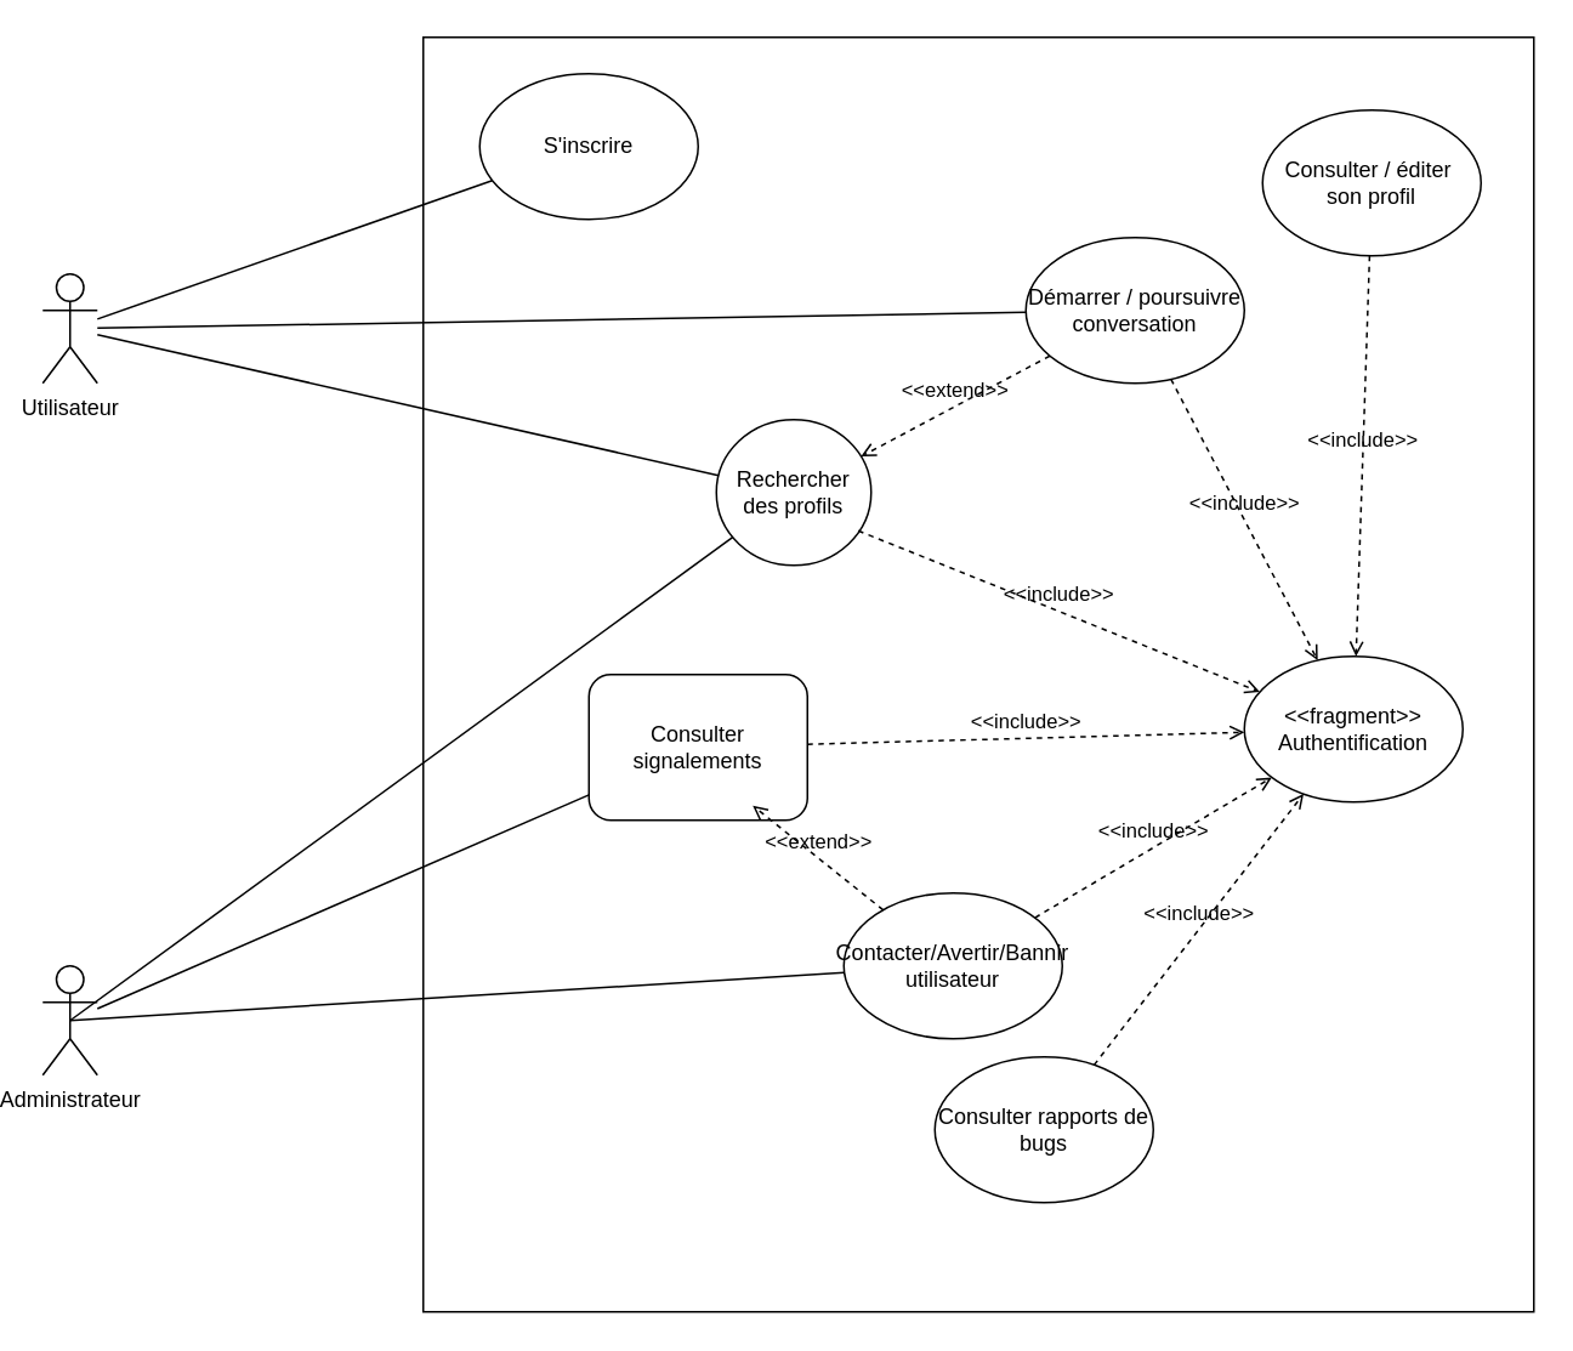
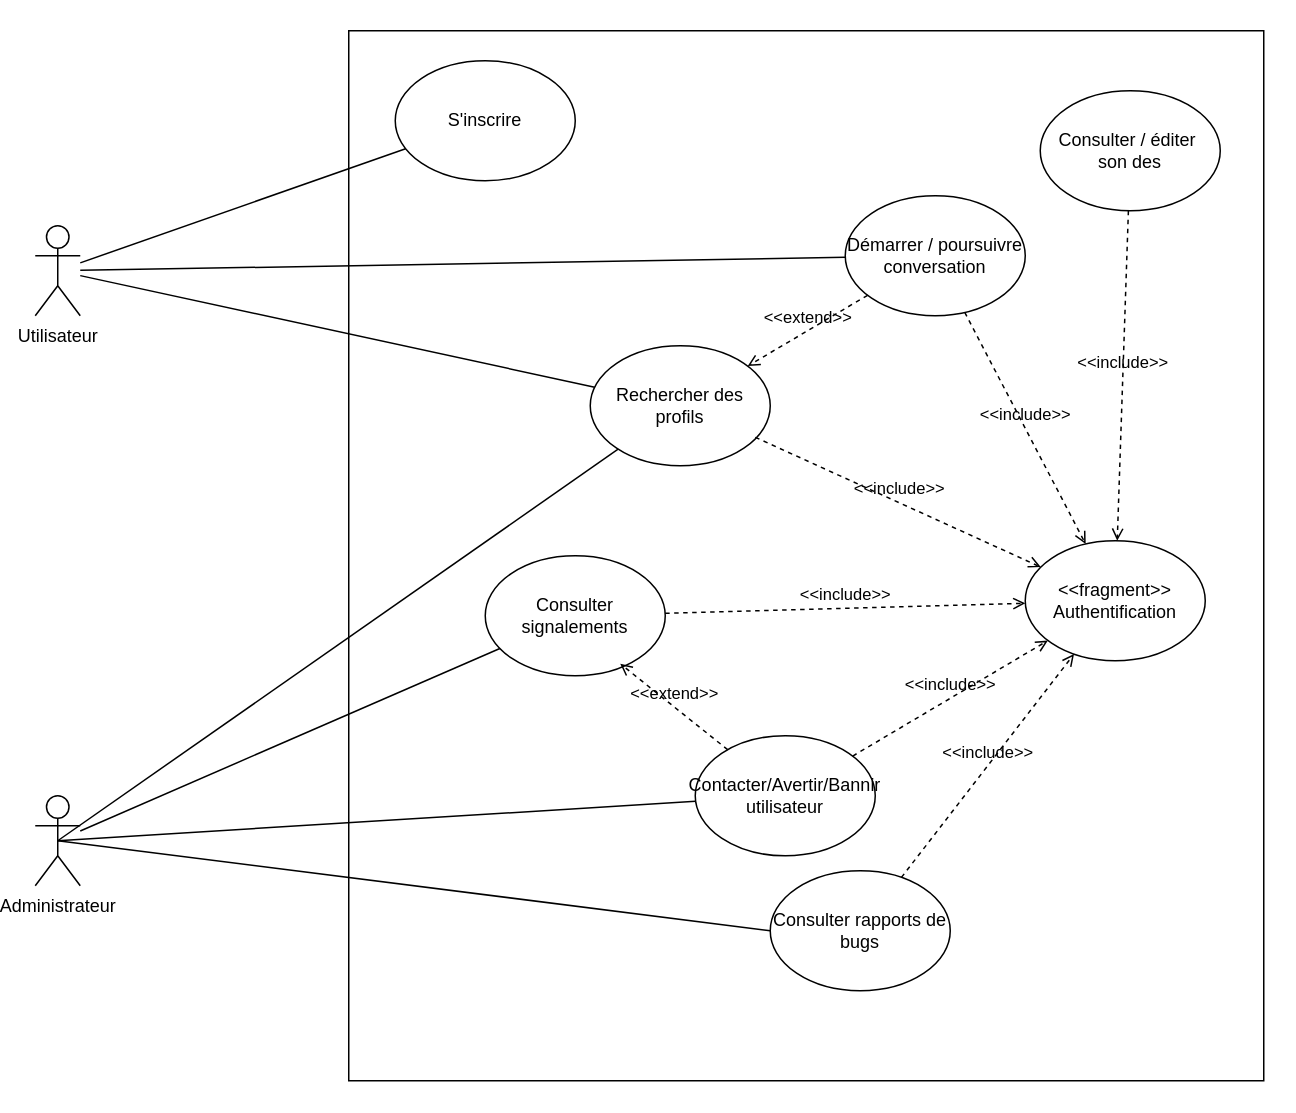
  <mxCell id="0" />
  <mxCell id="1" parent="0" />
  <mxCell id="2" value="" style="rounded=0;whiteSpace=wrap;html=1;" parent="1" vertex="1"><mxGeometry x="229" y="20" width="610" height="700" as="geometry" /></mxCell>
  <mxCell id="3" value="&lt;div&gt;Utilisateur&lt;/div&gt;&lt;div&gt;&lt;br&gt;&lt;/div&gt;" style="shape=umlActor;verticalLabelPosition=bottom;verticalAlign=top;html=1;outlineConnect=0;" parent="1" vertex="1"><mxGeometry x="20" y="150" width="30" height="60" as="geometry" /></mxCell>
  <mxCell id="4" value="&lt;div&gt;S'inscrire&lt;/div&gt;" style="ellipse;whiteSpace=wrap;html=1;" parent="1" vertex="1"><mxGeometry x="260" y="40" width="120" height="80" as="geometry" /></mxCell>
  <mxCell id="5" value="" style="endArrow=none;html=1;rounded=0;" parent="1" source="3" target="4" edge="1"><mxGeometry width="50" height="50" relative="1" as="geometry"><mxPoint x="300" y="510" as="sourcePoint" /><mxPoint x="350" y="460" as="targetPoint" /></mxGeometry></mxCell>
- <mxCell id="6" value="Rechercher des profils" style="ellipse;whiteSpace=wrap;html=1;" parent="1" vertex="1"><mxGeometry x="390" y="230" width="85" height="80" as="geometry" /></mxCell>
+ <mxCell id="6" value="Rechercher des profils" style="ellipse;whiteSpace=wrap;html=1;" parent="1" vertex="1"><mxGeometry x="390" y="230" width="120" height="80" as="geometry" /></mxCell>
  <mxCell id="7" value="" style="endArrow=none;html=1;rounded=0;" parent="1" source="3" target="6" edge="1"><mxGeometry width="50" height="50" relative="1" as="geometry"><mxPoint x="300" y="510" as="sourcePoint" /><mxPoint x="350" y="460" as="targetPoint" /></mxGeometry></mxCell>
  <mxCell id="8" value="Démarrer / poursuivre conversation" style="ellipse;whiteSpace=wrap;html=1;" parent="1" vertex="1"><mxGeometry x="560" y="130" width="120" height="80" as="geometry" /></mxCell>
  <mxCell id="9" value="" style="endArrow=none;html=1;rounded=0;" parent="1" source="3" target="8" edge="1"><mxGeometry width="50" height="50" relative="1" as="geometry"><mxPoint x="300" y="510" as="sourcePoint" /><mxPoint x="350" y="460" as="targetPoint" /></mxGeometry></mxCell>
- <mxCell id="10" value="&lt;div&gt;Consulter / éditer&amp;nbsp;&lt;/div&gt;&lt;div&gt;son profil&lt;/div&gt;" style="ellipse;whiteSpace=wrap;html=1;" parent="1" vertex="1"><mxGeometry x="690" y="60" width="120" height="80" as="geometry" /></mxCell>
+ <mxCell id="10" value="&lt;div&gt;Consulter / éditer&amp;nbsp;&lt;/div&gt;&lt;div&gt;son des&lt;/div&gt;" style="ellipse;whiteSpace=wrap;html=1;" parent="1" vertex="1"><mxGeometry x="690" y="60" width="120" height="80" as="geometry" /></mxCell>
  <mxCell id="11" value="&lt;div&gt;Administrateur&lt;/div&gt;&lt;div&gt;&lt;br&gt;&lt;/div&gt;" style="shape=umlActor;verticalLabelPosition=bottom;verticalAlign=top;html=1;outlineConnect=0;" parent="1" vertex="1"><mxGeometry x="20" y="530" width="30" height="60" as="geometry" /></mxCell>
  <mxCell id="12" value="" style="endArrow=none;html=1;rounded=0;exitX=0.5;exitY=0.5;exitDx=0;exitDy=0;exitPerimeter=0;" parent="1" source="11" target="6" edge="1"><mxGeometry width="50" height="50" relative="1" as="geometry"><mxPoint x="300" y="510" as="sourcePoint" /><mxPoint x="350" y="460" as="targetPoint" /></mxGeometry></mxCell>
- <mxCell id="13" value="Consulter signalements" style="whiteSpace=wrap;html=1;rounded=1;" parent="1" vertex="1"><mxGeometry x="320" y="370" width="120" height="80" as="geometry" /></mxCell>
+ <mxCell id="13" value="Consulter signalements" style="ellipse;whiteSpace=wrap;html=1;" parent="1" vertex="1"><mxGeometry x="320" y="370" width="120" height="80" as="geometry" /></mxCell>
  <mxCell id="14" value="Contacter/Avertir/Bannir utilisateur" style="ellipse;whiteSpace=wrap;html=1;" parent="1" vertex="1"><mxGeometry x="460" y="490" width="120" height="80" as="geometry" /></mxCell>
  <mxCell id="15" value="" style="endArrow=none;html=1;rounded=0;" parent="1" source="11" target="13" edge="1"><mxGeometry width="50" height="50" relative="1" as="geometry"><mxPoint x="300" y="510" as="sourcePoint" /><mxPoint x="350" y="460" as="targetPoint" /></mxGeometry></mxCell>
  <mxCell id="16" value="&amp;lt;&amp;lt;extend&amp;gt;&amp;gt;" style="html=1;verticalAlign=bottom;labelBackgroundColor=none;endArrow=open;endFill=0;dashed=1;rounded=0;entryX=0.75;entryY=0.9;entryDx=0;entryDy=0;entryPerimeter=0;" parent="1" source="14" target="13" edge="1"><mxGeometry width="160" relative="1" as="geometry"><mxPoint x="250" y="490" as="sourcePoint" /><mxPoint x="410" y="490" as="targetPoint" /></mxGeometry></mxCell>
  <mxCell id="17" value="Consulter rapports de bugs" style="ellipse;whiteSpace=wrap;html=1;" parent="1" vertex="1"><mxGeometry x="510" y="580" width="120" height="80" as="geometry" /></mxCell>
  <mxCell id="18" value="" style="endArrow=none;html=1;rounded=0;exitX=0.5;exitY=0.5;exitDx=0;exitDy=0;exitPerimeter=0;" parent="1" source="11" target="14" edge="1"><mxGeometry width="50" height="50" relative="1" as="geometry"><mxPoint x="300" y="510" as="sourcePoint" /><mxPoint x="350" y="460" as="targetPoint" /></mxGeometry></mxCell>
+ <mxCell id="19" value="" style="endArrow=none;html=1;rounded=0;exitX=0.5;exitY=0.5;exitDx=0;exitDy=0;exitPerimeter=0;entryX=0;entryY=0.5;entryDx=0;entryDy=0;" parent="1" source="11" target="17" edge="1"><mxGeometry width="50" height="50" relative="1" as="geometry"><mxPoint x="300" y="510" as="sourcePoint" /><mxPoint x="350" y="460" as="targetPoint" /></mxGeometry></mxCell>
  <mxCell id="20" value="&lt;div&gt;&amp;lt;&amp;lt;fragment&amp;gt;&amp;gt;&lt;/div&gt;&lt;div&gt;Authentification&lt;br&gt;&lt;/div&gt;" style="ellipse;whiteSpace=wrap;html=1;" parent="1" vertex="1"><mxGeometry x="680" y="360" width="120" height="80" as="geometry" /></mxCell>
  <mxCell id="21" value="&amp;lt;&amp;lt;include&amp;gt;&amp;gt;" style="html=1;verticalAlign=bottom;labelBackgroundColor=none;endArrow=open;endFill=0;dashed=1;rounded=0;" parent="1" source="8" target="20" edge="1"><mxGeometry width="160" relative="1" as="geometry"><mxPoint x="250" y="490" as="sourcePoint" /><mxPoint x="410" y="490" as="targetPoint" /></mxGeometry></mxCell>
  <mxCell id="22" value="&amp;lt;&amp;lt;include&amp;gt;&amp;gt;" style="html=1;verticalAlign=bottom;labelBackgroundColor=none;endArrow=open;endFill=0;dashed=1;rounded=0;" parent="1" source="13" target="20" edge="1"><mxGeometry width="160" relative="1" as="geometry"><mxPoint x="763" y="372" as="sourcePoint" /><mxPoint x="692" y="212" as="targetPoint" /></mxGeometry></mxCell>
  <mxCell id="23" value="&amp;lt;&amp;lt;include&amp;gt;&amp;gt;" style="html=1;verticalAlign=bottom;labelBackgroundColor=none;endArrow=open;endFill=0;dashed=1;rounded=0;" parent="1" source="14" target="20" edge="1"><mxGeometry width="160" relative="1" as="geometry"><mxPoint x="773" y="382" as="sourcePoint" /><mxPoint x="702" y="222" as="targetPoint" /></mxGeometry></mxCell>
  <mxCell id="24" value="&amp;lt;&amp;lt;include&amp;gt;&amp;gt;" style="html=1;verticalAlign=bottom;labelBackgroundColor=none;endArrow=open;endFill=0;dashed=1;rounded=0;exitX=0.917;exitY=0.763;exitDx=0;exitDy=0;exitPerimeter=0;" parent="1" source="6" target="20" edge="1"><mxGeometry width="160" relative="1" as="geometry"><mxPoint x="783" y="392" as="sourcePoint" /><mxPoint x="712" y="232" as="targetPoint" /></mxGeometry></mxCell>
  <mxCell id="25" value="&amp;lt;&amp;lt;include&amp;gt;&amp;gt;" style="html=1;verticalAlign=bottom;labelBackgroundColor=none;endArrow=open;endFill=0;dashed=1;rounded=0;" parent="1" source="10" target="20" edge="1"><mxGeometry width="160" relative="1" as="geometry"><mxPoint x="793" y="402" as="sourcePoint" /><mxPoint x="722" y="242" as="targetPoint" /></mxGeometry></mxCell>
  <mxCell id="26" value="&amp;lt;&amp;lt;include&amp;gt;&amp;gt;" style="html=1;verticalAlign=bottom;labelBackgroundColor=none;endArrow=open;endFill=0;dashed=1;rounded=0;" parent="1" source="17" target="20" edge="1"><mxGeometry width="160" relative="1" as="geometry"><mxPoint x="703" y="435" as="sourcePoint" /><mxPoint x="567" y="505" as="targetPoint" /></mxGeometry></mxCell>
  <mxCell id="27" value="&amp;lt;&amp;lt;extend&amp;gt;&amp;gt;" style="html=1;verticalAlign=bottom;labelBackgroundColor=none;endArrow=open;endFill=0;dashed=1;rounded=0;" edge="1" parent="1" source="8" target="6"><mxGeometry width="160" relative="1" as="geometry"><mxPoint x="880" y="500" as="sourcePoint" /><mxPoint x="1000" y="400" as="targetPoint" /></mxGeometry></mxCell>
